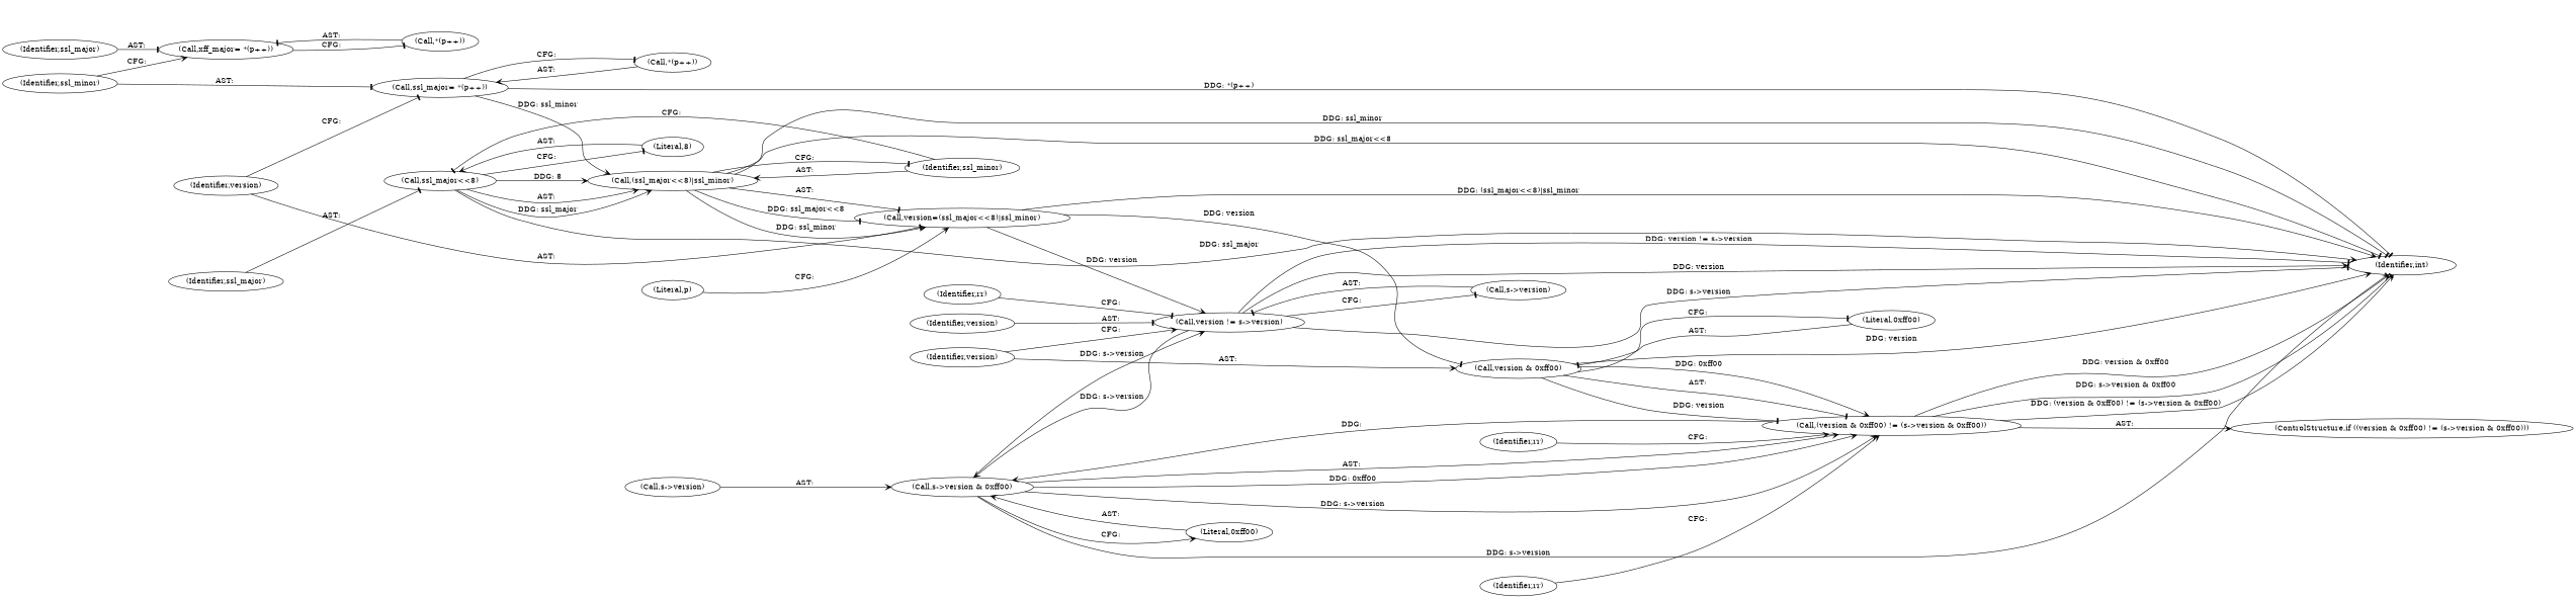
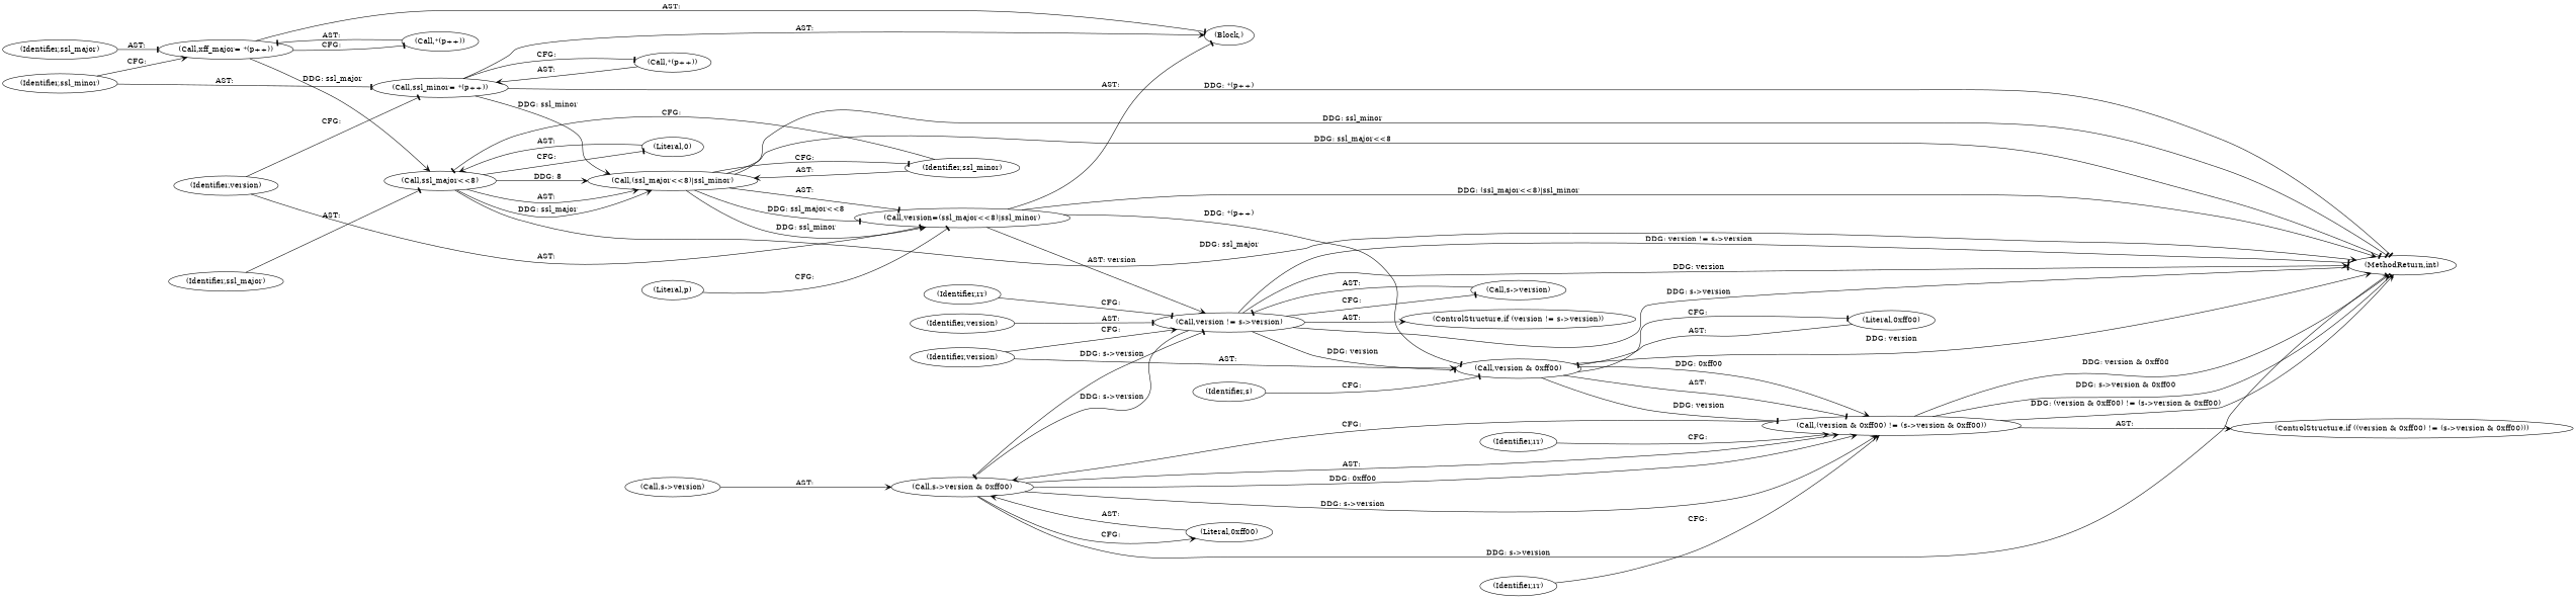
  digraph {
    rankdir=LR
    edge [arrowhead=tee]
    n1 [label="(Call,s->version & 0xff00)"]
    n2 [label="(Call,version != s->version)"]
    n3 [label="(Call,(version & 0xff00) != (s->version & 0xff00))"]
-   n4 [label="(Identifier,int)"]
+   n4 [label="(MethodReturn,int)"]
    n5 [label="(Literal,0xff00)"]
    n6 [label="(Call,version & 0xff00)"]
+   n7 [label="(ControlStructure,if (version != s->version))"]
    n8 [label="(Call,s->version)"]
    n9 [label="(ControlStructure,if ((version & 0xff00) != (s->version & 0xff00)))"]
    n10 [label="(Literal,0xff00)"]
    n11 [label="(Call,version=(ssl_major<<8)|ssl_minor)"]
+   n12 [label="(Block,)"]
    n13 [label="(Call,(ssl_major<<8)|ssl_minor)"]
    n14 [label="(Identifier,ssl_minor)"]
    n15 [label="(Call,ssl_major<<8)"]
-   n16 [label="(Literal,8)"]
+   n16 [label="(Literal,0)"]
    n17 [label="(Call,xff_major= *(p++))"]
    n18 [label="(Call,*(p++))"]
-   n19 [label="(Call,ssl_major= *(p++))"]
+   n19 [label="(Call,ssl_minor= *(p++))"]
    n20 [label="(Call,*(p++))"]
    n21 [label="(Identifier,version)"]
    n22 [label="(Identifier,rr)"]
    n23 [label="(Identifier,rr)"]
    n24 [label="(Identifier,ssl_major)"]
    n25 [label="(Literal,p)"]
    n26 [label="(Identifier,version)"]
    n27 [label="(Call,s->version)"]
    n28 [label="(Identifier,ssl_minor)"]
    n29 [label="(Identifier,version)"]
    n30 [label="(Identifier,rr)"]
+   n31 [label="(Identifier,s)"]
    n32 [label="(Identifier,ssl_major)"]
-   n1 -> n2 [arrowhead=vee label="DDG: s->version"]
+   n1 -> n2 [label="DDG: s->version"]
    n1 -> n3 [arrowhead=vee label="AST: "]
    n1 -> n3 [arrowhead=vee label="DDG: s->version"]
    n1 -> n3 [arrowhead=vee label="DDG: 0xff00"]
    n1 -> n4 [label="DDG: s->version"]
    n1 -> n5 [arrowhead=vee label="CFG: "]
-   n2 -> n1 [arrowhead=vee label="DDG: s->version"]
+   n2 -> n1 [label="DDG: s->version"]
    n2 -> n4 [label="DDG: version != s->version"]
    n2 -> n4 [arrowhead=vee label="DDG: version"]
    n2 -> n4 [label="DDG: s->version"]
+   n2 -> n6 [label="DDG: version"]
+   n2 -> n7 [arrowhead=vee label="AST: "]
    n2 -> n8 [label="CFG: "]
-   n3 -> n1 [arrowhead=vee label="DDG: "]
+   n3 -> n1 [arrowhead=vee label="CFG: "]
    n3 -> n4 [arrowhead=vee label="DDG: (version & 0xff00) != (s->version & 0xff00)"]
    n3 -> n4 [arrowhead=vee label="DDG: version & 0xff00"]
    n3 -> n4 [label="DDG: s->version & 0xff00"]
    n3 -> n9 [arrowhead=vee label="AST: "]
    n5 -> n1 [arrowhead=vee label="AST: "]
    n6 -> n3 [label="AST: "]
    n6 -> n3 [label="DDG: version"]
    n6 -> n3 [arrowhead=vee label="DDG: 0xff00"]
    n6 -> n4 [arrowhead=vee label="DDG: version"]
    n6 -> n10 [label="CFG: "]
    n8 -> n2 [label="AST: "]
    n10 -> n6 [label="AST: "]
-   n11 -> n2 [arrowhead=vee label="DDG: version"]
+   n11 -> n2 [arrowhead=vee label="AST: version"]
    n11 -> n4 [arrowhead=vee label="DDG: (ssl_major<<8)|ssl_minor"]
-   n11 -> n6 [label="DDG: version"]
+   n11 -> n6 [label="DDG: *(p++)"]
+   n11 -> n12 [label="AST: "]
    n13 -> n4 [label="DDG: ssl_major<<8"]
    n13 -> n4 [label="DDG: ssl_minor"]
    n13 -> n11 [label="AST: "]
    n13 -> n11 [label="DDG: ssl_major<<8"]
    n13 -> n11 [arrowhead=vee label="DDG: ssl_minor"]
    n13 -> n14 [label="CFG: "]
    n14 -> n13 [arrowhead=vee label="AST: "]
    n14 -> n15 [label="CFG: "]
    n15 -> n4 [arrowhead=vee label="DDG: ssl_major"]
    n15 -> n13 [arrowhead=vee label="AST: "]
    n15 -> n13 [arrowhead=vee label="DDG: ssl_major"]
    n15 -> n13 [arrowhead=vee label="DDG: 8"]
    n15 -> n16 [label="CFG: "]
    n16 -> n15 [arrowhead=vee label="AST: "]
+   n17 -> n12 [label="AST: "]
+   n17 -> n15 [arrowhead=vee label="DDG: ssl_major"]
    n17 -> n18 [label="CFG: "]
    n18 -> n17 [label="AST: "]
    n19 -> n4 [label="DDG: *(p++)"]
+   n19 -> n12 [arrowhead=vee label="AST: "]
    n19 -> n13 [arrowhead=vee label="DDG: ssl_minor"]
    n19 -> n20 [label="CFG: "]
    n20 -> n19 [arrowhead=vee label="AST: "]
    n21 -> n2 [label="AST: "]
    n22 -> n3 [arrowhead=vee label="CFG: "]
    n23 -> n2 [label="CFG: "]
    n24 -> n15 [label="AST: "]
-   n25 -> n11 [arrowhead=vee label="CFG: "]
+   n25 -> n11 [label="CFG: "]
    n26 -> n11 [label="AST: "]
    n26 -> n19 [label="CFG: "]
    n27 -> n1 [arrowhead=vee label="AST: "]
    n28 -> n17 [arrowhead=vee label="CFG: "]
    n28 -> n19 [label="AST: "]
    n29 -> n2 [arrowhead=vee label="CFG: "]
    n29 -> n6 [arrowhead=vee label="AST: "]
    n30 -> n3 [arrowhead=vee label="CFG: "]
+   n31 -> n6 [label="CFG: "]
    n32 -> n17 [label="AST: "]
  }
